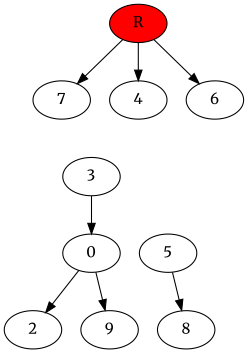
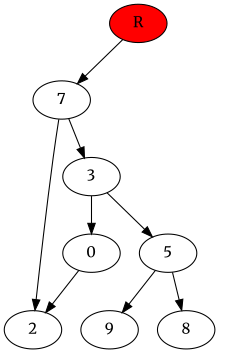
  digraph {
    fontname=Merriweather
    node [fontname=Merriweather]
    edge [fontname=Merriweather]
    n1 [label=0]
    2
    3
    5
    8
    9
    7
    R [fillcolor="#ff0000" style=filled]
-   4
-   6
    n1 -> 2
    3 -> n1
+   3 -> 5
    5 -> 8
-   n1 -> 9
+   5 -> 9
+   7 -> 2
+   7 -> 3
    R -> 7
-   R -> 4
-   R -> 6
  }
